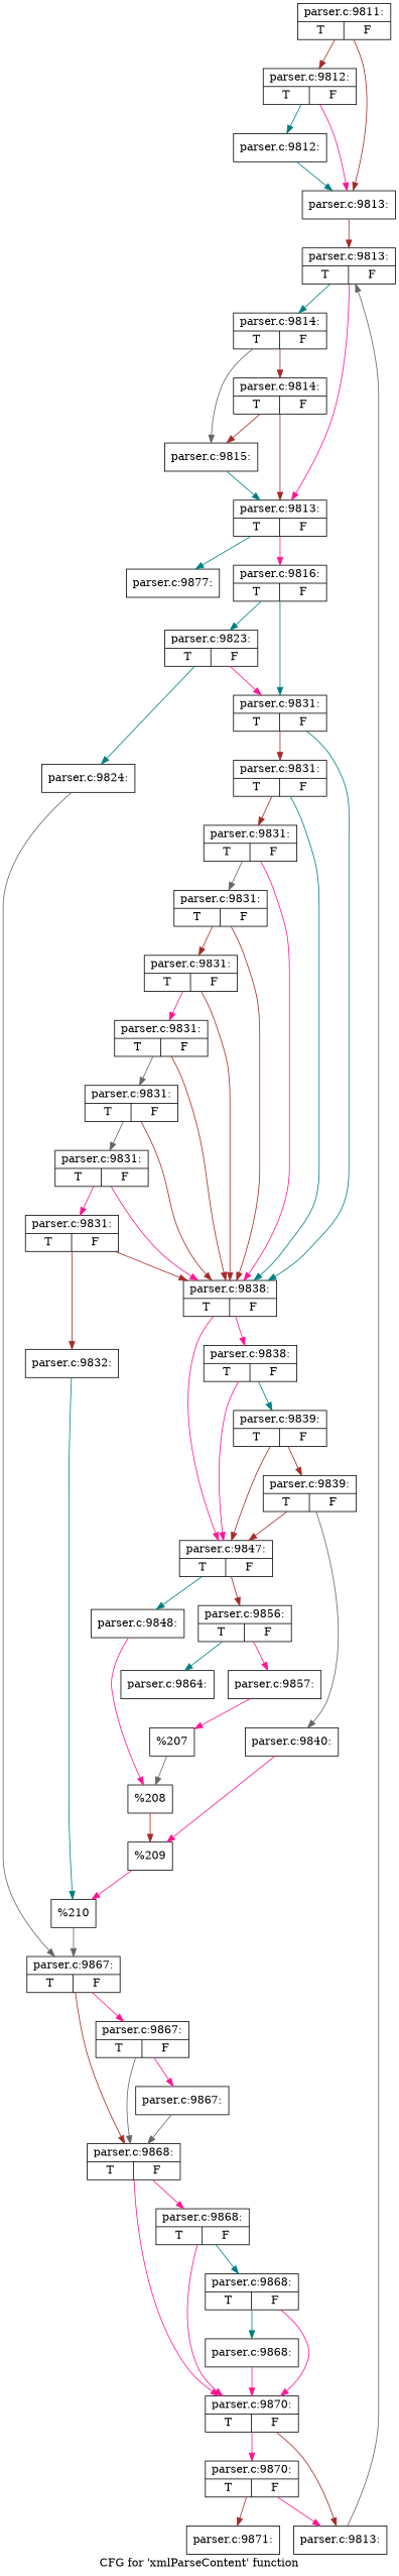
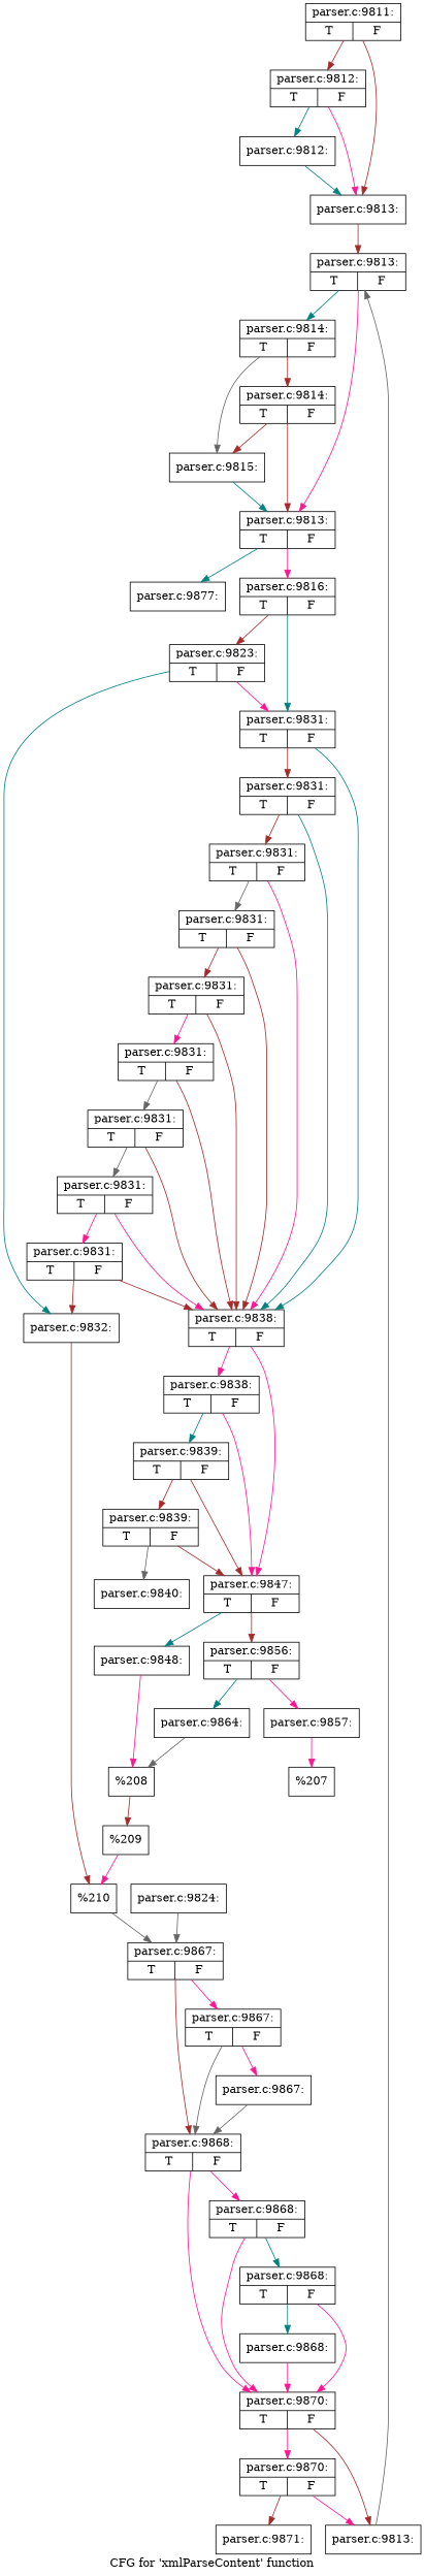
  digraph {
    label="CFG for 'xmlParseContent' function"
    node [shape=record]
    edge [color=brown]
    n1 [label="{parser.c:9811:|{<s0>T|<s1>F}}"]
    n2 [label="{parser.c:9812:|{<s0>T|<s1>F}}"]
    n3 [label="{parser.c:9813:}"]
    n4 [label="{parser.c:9812:}"]
    n5 [label="{parser.c:9813:|{<s0>T|<s1>F}}"]
    n6 [label="{parser.c:9814:|{<s0>T|<s1>F}}"]
    n7 [label="{parser.c:9813:|{<s0>T|<s1>F}}"]
    n8 [label="{parser.c:9815:}"]
    n9 [label="{parser.c:9814:|{<s0>T|<s1>F}}"]
    n10 [label="{parser.c:9816:|{<s0>T|<s1>F}}"]
    n11 [label="{parser.c:9877:}"]
    n12 [label="{parser.c:9823:|{<s0>T|<s1>F}}"]
    n13 [label="{parser.c:9831:|{<s0>T|<s1>F}}"]
    n14 [label="{parser.c:9824:}"]
    n15 [label="{parser.c:9831:|{<s0>T|<s1>F}}"]
    n16 [label="{parser.c:9838:|{<s0>T|<s1>F}}"]
    n17 [label="{parser.c:9867:|{<s0>T|<s1>F}}"]
    n18 [label="{parser.c:9831:|{<s0>T|<s1>F}}"]
    n19 [label="{parser.c:9838:|{<s0>T|<s1>F}}"]
    n20 [label="{parser.c:9847:|{<s0>T|<s1>F}}"]
    n21 [label="{parser.c:9867:|{<s0>T|<s1>F}}"]
    n22 [label="{parser.c:9868:|{<s0>T|<s1>F}}"]
    n23 [label="{parser.c:9867:}"]
    n24 [label="{parser.c:9868:|{<s0>T|<s1>F}}"]
    n25 [label="{parser.c:9870:|{<s0>T|<s1>F}}"]
    n26 [label="{parser.c:9831:|{<s0>T|<s1>F}}"]
    n27 [label="{parser.c:9839:|{<s0>T|<s1>F}}"]
    n28 [label="{parser.c:9848:}"]
    n29 [label="{parser.c:9856:|{<s0>T|<s1>F}}"]
    n30 [label="{parser.c:9831:|{<s0>T|<s1>F}}"]
    n31 [label="{parser.c:9831:|{<s0>T|<s1>F}}"]
    n32 [label="{parser.c:9831:|{<s0>T|<s1>F}}"]
    n33 [label="{parser.c:9831:|{<s0>T|<s1>F}}"]
    n34 [label="{parser.c:9831:|{<s0>T|<s1>F}}"]
    n35 [label="{parser.c:9832:}"]
    n36 [label="{%210}"]
    n37 [label="{parser.c:9839:|{<s0>T|<s1>F}}"]
    n38 [label="{%208}"]
    n39 [label="{parser.c:9857:}"]
    n40 [label="{parser.c:9864:}"]
    n41 [label="{parser.c:9840:}"]
    n42 [label="{%209}"]
    n43 [label="{%207}"]
    n44 [label="{parser.c:9868:|{<s0>T|<s1>F}}"]
    n45 [label="{parser.c:9870:|{<s0>T|<s1>F}}"]
    n46 [label="{parser.c:9813:}"]
    n47 [label="{parser.c:9868:}"]
    n48 [label="{parser.c:9871:}"]
    n1 -> n2
    n1 -> n3
    n2 -> n3 [color=deeppink]
    n2 -> n4 [color=teal]
    n3 -> n5
    n4 -> n3 [color=teal]
    n5 -> n6 [color=teal]
    n5 -> n7 [color=deeppink]
    n6 -> n8 [color=gray40]
    n6 -> n9
    n7 -> n10 [color=deeppink]
    n7 -> n11 [color=teal]
    n8 -> n7 [color=teal]
    n9 -> n7
    n9 -> n8
-   n10 -> n12 [color=teal]
+   n10 -> n12
    n10 -> n13 [color=teal]
    n12 -> n13 [color=deeppink]
-   n12 -> n14 [color=teal]
+   n12 -> n35 [color=teal]
    n13 -> n15
    n13 -> n16 [color=teal]
    n14 -> n17 [color=gray40]
    n15 -> n16 [color=teal]
    n15 -> n18
    n16 -> n19 [color=deeppink]
    n16 -> n20 [color=deeppink]
    n17 -> n21 [color=deeppink]
    n17 -> n22
    n18 -> n16 [color=deeppink]
    n18 -> n26 [color=gray40]
    n19 -> n20 [color=deeppink]
    n19 -> n27 [color=teal]
    n20 -> n28 [color=teal]
    n20 -> n29
    n21 -> n22 [color=gray40]
    n21 -> n23 [color=deeppink]
    n22 -> n24 [color=deeppink]
    n22 -> n25 [color=deeppink]
    n23 -> n22 [color=gray40]
    n24 -> n25 [color=deeppink]
    n24 -> n44 [color=teal]
    n25 -> n45 [color=deeppink]
    n25 -> n46
    n26 -> n16
    n26 -> n30
    n27 -> n20
    n27 -> n37
    n28 -> n38 [color=deeppink]
    n29 -> n39 [color=deeppink]
    n29 -> n40 [color=teal]
    n30 -> n16
    n30 -> n31 [color=deeppink]
    n31 -> n16
    n31 -> n32 [color=gray40]
    n32 -> n16
    n32 -> n33 [color=gray40]
    n33 -> n16 [color=deeppink]
    n33 -> n34 [color=deeppink]
    n34 -> n16
    n34 -> n35
-   n35 -> n36 [color=teal]
+   n35 -> n36
    n36 -> n17 [color=gray40]
    n37 -> n20
    n37 -> n41 [color=gray40]
    n38 -> n42
    n39 -> n43 [color=deeppink]
-   n41 -> n42 [color=deeppink]
    n42 -> n36 [color=deeppink]
-   n43 -> n38 [color=gray40]
+   n40 -> n38 [color=gray40]
    n44 -> n25 [color=deeppink]
    n44 -> n47 [color=teal]
    n45 -> n46 [color=deeppink]
    n45 -> n48
    n46 -> n5 [color=gray40]
    n47 -> n25 [color=deeppink]
  }
